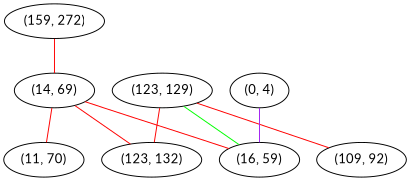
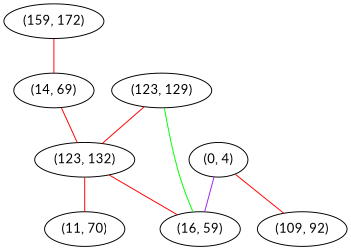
  graph {
    fontname=Lato
    node [fontname=Lato]
    edge [color=red fontname=Lato weight=1]
    "(123, 129)"
    "(123, 132)"
    n3 [label="(16, 59)"]
    n4 [label="(109, 92)"]
    "(14, 69)"
    "(11, 70)"
-   "(159, 172)" [label="(159, 272)"]
+   "(159, 172)"
    n8 [label="(0, 4)"]
    "(123, 129)" -- "(123, 132)"
    "(123, 129)" -- n3 [color=green weight=2]
-   "(123, 129)" -- n4
+   n8 -- n4
    "(14, 69)" -- "(123, 132)"
-   "(14, 69)" -- n3
-   "(14, 69)" -- "(11, 70)"
+   "(123, 132)" -- n3
+   "(123, 132)" -- "(11, 70)"
    "(159, 172)" -- "(14, 69)"
    n8 -- n3 [color=purple weight=4]
  }
